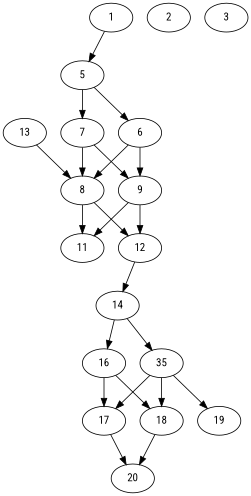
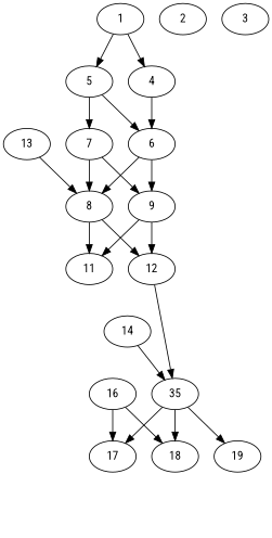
  digraph {
    fontname="Roboto Condensed"
    node [alpha=0.02 fontname="Roboto Condensed"]
    edge [fontname="Roboto Condensed"]
    1 [expect_size=25431040]
+   4 [expect_size=23753728]
    5 [alpha=0.15 expect_size=43842560]
    6 [alpha=0.01 expect_size=16187392]
    7 [alpha=0.04 expect_size=48900096]
    8 [alpha=0.09 expect_size=38638592]
    9 [alpha=0.07 expect_size=9250816]
    2 [alpha=0.10 expect_size=31002624]
    3 [alpha=0.00 expect_size=9457664]
    11 [alpha=0.03 expect_size=31246336]
    12 [alpha=0.14 expect_size=36451328]
    14 [alpha=0.08 expect_size=12943360]
    13 [alpha=0.18 expect_size=12471296]
    n14 [alpha=0.03 expect_size=16954368 label=35]
    16 [alpha=0.08 expect_size=5861376]
    17 [alpha=0.08 expect_size=9290752]
    18 [expect_size=19347456]
    19 [alpha=0.01 expect_size=39434240]
-   20 [alpha=0.07 expect_size=9705472]
+   1 -> 4
    1 -> 5
+   4 -> 6
    5 -> 6
    5 -> 7
    6 -> 8
    6 -> 9
    7 -> 8
    7 -> 9
    8 -> 11
    8 -> 12
    9 -> 11
    9 -> 12
-   12 -> 14
+   12 -> n14
    14 -> n14
-   14 -> 16
    13 -> 8
    n14 -> 17
    n14 -> 18
    n14 -> 19
    16 -> 17
    16 -> 18
-   17 -> 20
-   18 -> 20
  }
